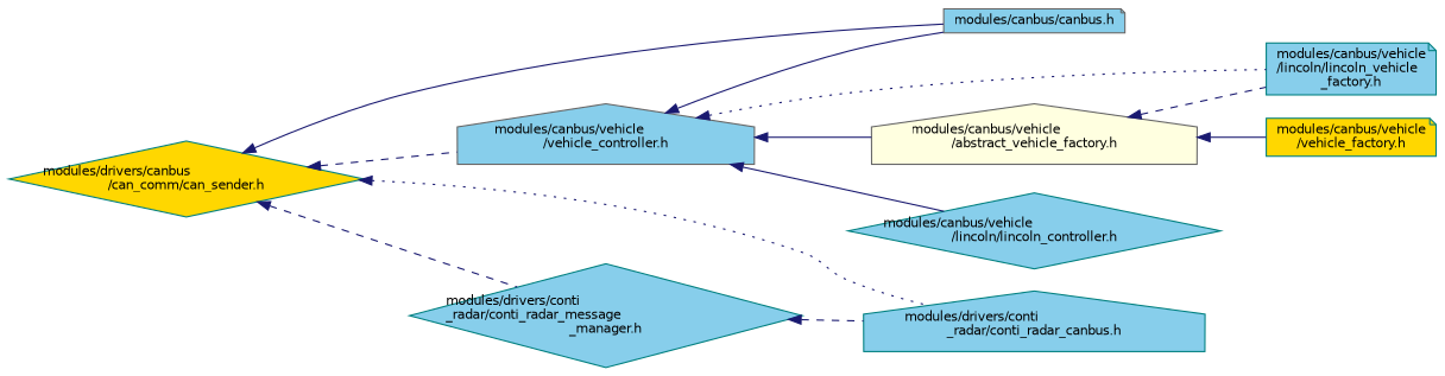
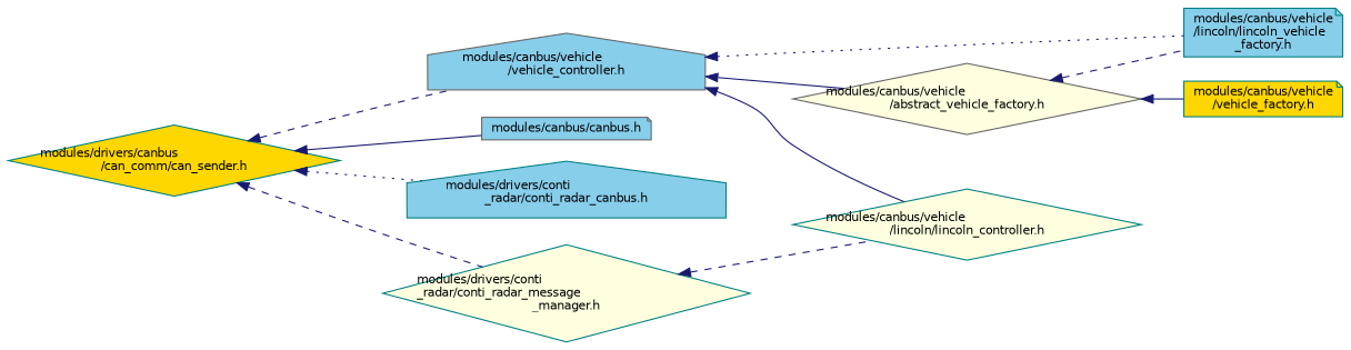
  digraph {
    rankdir=LR
    node [color=teal fillcolor=skyblue fontname=Helvetica fontsize=10 shape=diamond style=filled]
    edge [color=midnightblue dir=back fontname=Helvetica fontsize=10 labelfontname=Helvetica labelfontsize=10 style=solid]
    n1 [fillcolor=gold fontcolor=black height=0.2 label="modules/drivers/canbus\l/can_comm/can_sender.h" width=0.4]
    n2 [color=gray40 height=0.2 label="modules/canbus/vehicle\l/vehicle_controller.h" shape=house width=0.4]
    n3 [color=gray40 height=0.2 label="modules/canbus/canbus.h" shape=note width=0.4]
    n4 [height=0.2 label="modules/drivers/conti\l_radar/conti_radar_canbus.h" shape=house width=0.4]
-   n5 [height=0.2 label="modules/drivers/conti\l_radar/conti_radar_message\l_manager.h" width=0.4]
-   n6 [color=gray40 fillcolor=lightyellow height=0.2 label="modules/canbus/vehicle\l/abstract_vehicle_factory.h" shape=house width=0.4]
+   n5 [fillcolor=lightyellow height=0.2 label="modules/drivers/conti\l_radar/conti_radar_message\l_manager.h" width=0.4]
+   n6 [color=gray40 fillcolor=lightyellow height=0.2 label="modules/canbus/vehicle\l/abstract_vehicle_factory.h" width=0.4]
    n7 [height=0.2 label="modules/canbus/vehicle\l/lincoln/lincoln_vehicle\l_factory.h" shape=note width=0.4]
-   n8 [height=0.2 label="modules/canbus/vehicle\l/lincoln/lincoln_controller.h" width=0.4]
+   n8 [fillcolor=lightyellow height=0.2 label="modules/canbus/vehicle\l/lincoln/lincoln_controller.h" width=0.4]
    n9 [fillcolor=gold height=0.2 label="modules/canbus/vehicle\l/vehicle_factory.h" shape=note width=0.4]
    n1 -> n2 [style=dashed]
    n1 -> n3
    n1 -> n4 [style=dotted]
    n1 -> n5 [style=dashed]
-   n2 -> n3
    n2 -> n6
    n2 -> n7 [style=dotted]
    n2 -> n8
-   n5 -> n4 [style=dashed]
+   n5 -> n8 [style=dashed]
    n6 -> n7 [style=dashed]
    n6 -> n9
  }
